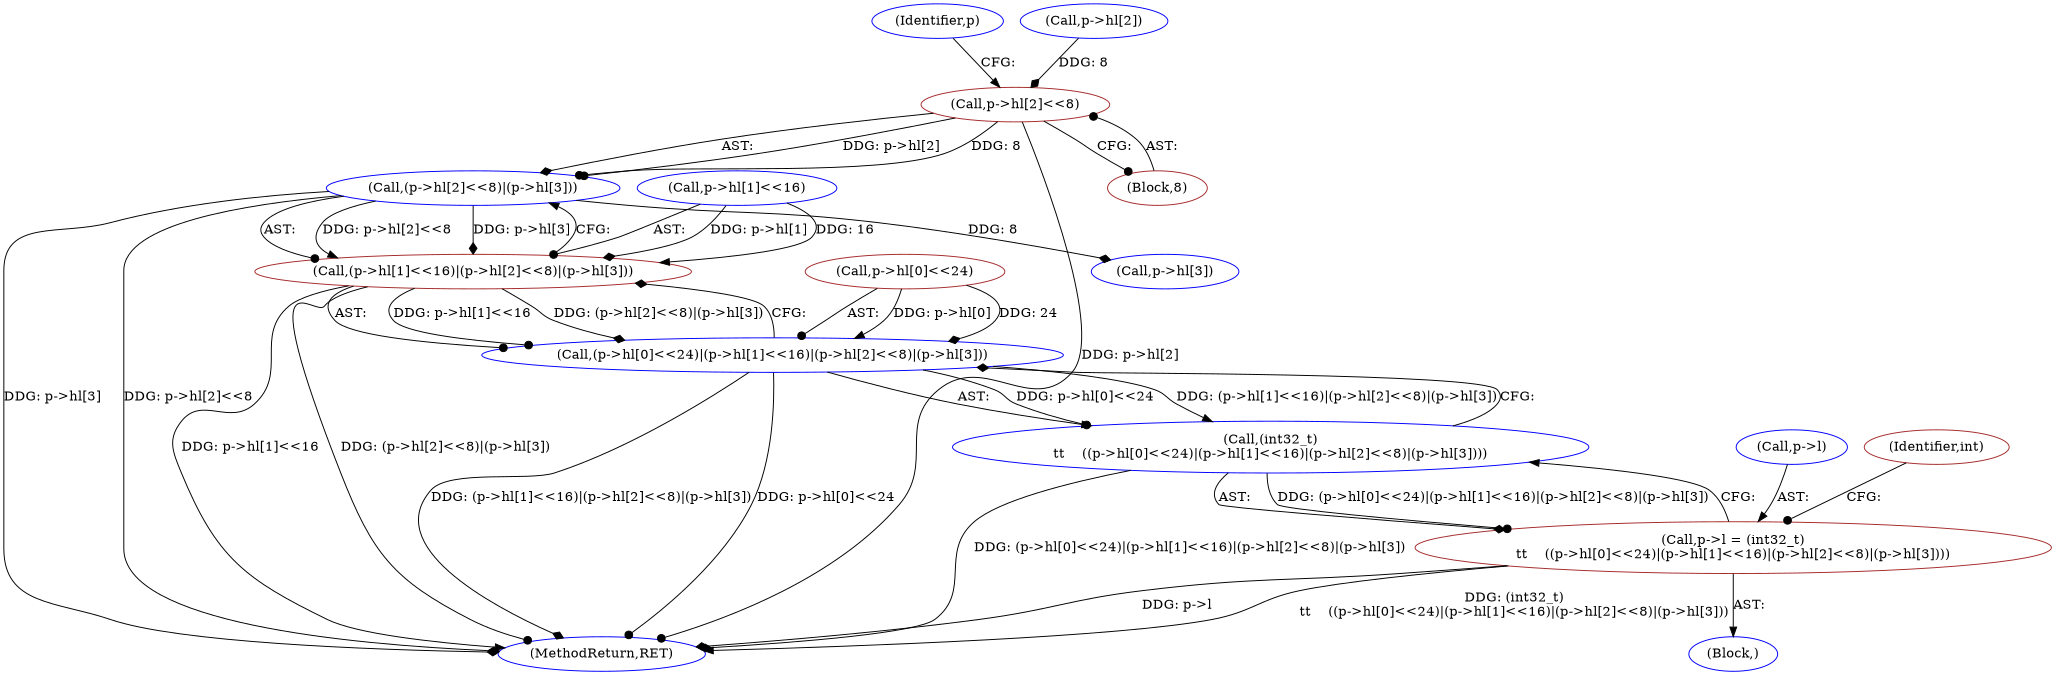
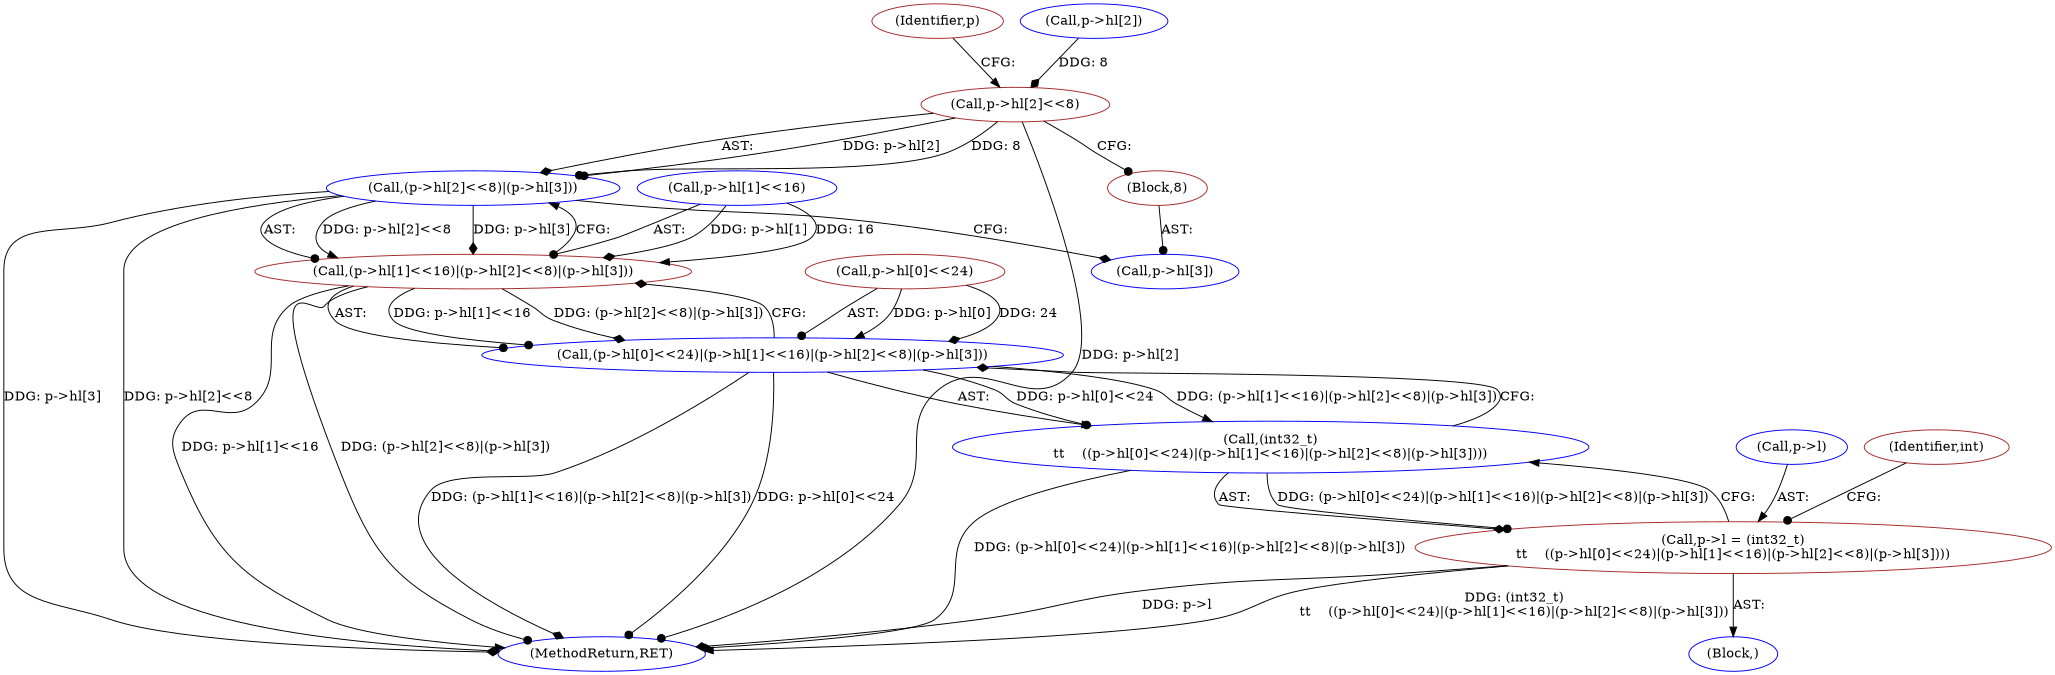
  digraph {
    node [color=blue]
    edge [arrowhead=dot]
    n1 [label="(Call,(p->hl[2]<<8)|(p->hl[3]))"]
    n2 [color=brown label="(Call,(p->hl[1]<<16)|(p->hl[2]<<8)|(p->hl[3]))"]
    n3 [label="(MethodReturn,RET)"]
    n4 [label="(Call,p->hl[3])"]
    n5 [label="(Call,(p->hl[0]<<24)|(p->hl[1]<<16)|(p->hl[2]<<8)|(p->hl[3]))"]
    n6 [color=brown label="(Call,p->hl[2]<<8)"]
    n7 [color=brown label="(Block,8)"]
    n8 [label="(Call,(int32_t)\n\t\t    ((p->hl[0]<<24)|(p->hl[1]<<16)|(p->hl[2]<<8)|(p->hl[3])))"]
    n9 [color=brown label="(Call,p->l = (int32_t)\n\t\t    ((p->hl[0]<<24)|(p->hl[1]<<16)|(p->hl[2]<<8)|(p->hl[3])))"]
    n10 [label="(Block,)"]
    n11 [label="(Call,p->hl[1]<<16)"]
-   n12 [label="(Identifier,p)"]
+   n12 [color=brown label="(Identifier,p)"]
    n13 [label="(Call,p->l)"]
    n14 [color=brown label="(Identifier,int)"]
    n15 [label="(Call,p->hl[2])"]
    n16 [color=brown label="(Call,p->hl[0]<<24)"]
    n1 -> n2 [label="AST: "]
    n1 -> n2 [arrowhead=normal label="DDG: p->hl[2]<<8"]
    n1 -> n2 [arrowhead=diamond label="DDG: p->hl[3]"]
    n1 -> n3 [arrowhead=diamond label="DDG: p->hl[3]"]
    n1 -> n3 [arrowhead=diamond label="DDG: p->hl[2]<<8"]
-   n1 -> n4 [arrowhead=diamond label="DDG: 8"]
+   n1 -> n4 [arrowhead=diamond label="CFG: "]
    n2 -> n1 [arrowhead=normal label="CFG: "]
    n2 -> n3 [arrowhead=normal label="DDG: p->hl[1]<<16"]
    n2 -> n3 [label="DDG: (p->hl[2]<<8)|(p->hl[3])"]
    n2 -> n5 [label="AST: "]
    n2 -> n5 [label="DDG: p->hl[1]<<16"]
    n2 -> n5 [arrowhead=diamond label="DDG: (p->hl[2]<<8)|(p->hl[3])"]
    n5 -> n2 [arrowhead=diamond label="CFG: "]
    n5 -> n3 [arrowhead=diamond label="DDG: (p->hl[1]<<16)|(p->hl[2]<<8)|(p->hl[3])"]
    n5 -> n3 [label="DDG: p->hl[0]<<24"]
    n5 -> n8 [arrowhead=normal label="AST: "]
    n5 -> n8 [label="DDG: p->hl[0]<<24"]
    n5 -> n8 [arrowhead=normal label="DDG: (p->hl[1]<<16)|(p->hl[2]<<8)|(p->hl[3])"]
    n6 -> n1 [arrowhead=diamond label="AST: "]
    n6 -> n1 [label="DDG: p->hl[2]"]
    n6 -> n1 [label="DDG: 8"]
    n6 -> n3 [label="DDG: p->hl[2]"]
    n6 -> n7 [label="CFG: "]
-   n7 -> n6 [label="AST: "]
+   n7 -> n4 [label="AST: "]
    n8 -> n3 [arrowhead=diamond label="DDG: (p->hl[0]<<24)|(p->hl[1]<<16)|(p->hl[2]<<8)|(p->hl[3])"]
    n8 -> n5 [arrowhead=diamond label="CFG: "]
    n8 -> n9 [arrowhead=diamond label="AST: "]
    n8 -> n9 [label="DDG: (p->hl[0]<<24)|(p->hl[1]<<16)|(p->hl[2]<<8)|(p->hl[3])"]
    n9 -> n3 [arrowhead=diamond label="DDG: p->l"]
    n9 -> n3 [arrowhead=normal label="DDG: (int32_t)\n\t\t    ((p->hl[0]<<24)|(p->hl[1]<<16)|(p->hl[2]<<8)|(p->hl[3]))"]
    n9 -> n8 [arrowhead=normal label="CFG: "]
    n9 -> n10 [arrowhead=normal label="AST: "]
    n11 -> n2 [label="AST: "]
    n11 -> n2 [arrowhead=diamond label="DDG: p->hl[1]"]
    n11 -> n2 [arrowhead=normal label="DDG: 16"]
    n12 -> n6 [arrowhead=normal label="CFG: "]
    n13 -> n9 [arrowhead=normal label="AST: "]
    n14 -> n9 [label="CFG: "]
    n15 -> n6 [arrowhead=diamond label="DDG: 8"]
    n16 -> n5 [label="AST: "]
    n16 -> n5 [arrowhead=normal label="DDG: p->hl[0]"]
    n16 -> n5 [arrowhead=diamond label="DDG: 24"]
  }
